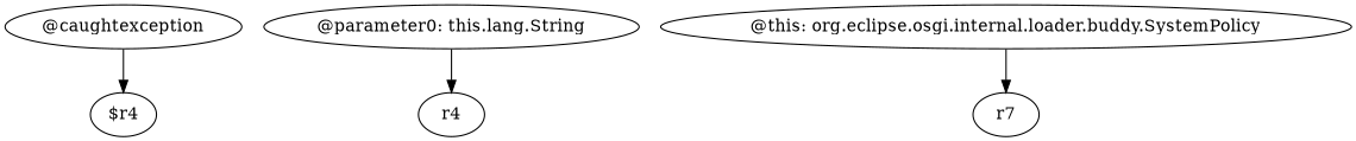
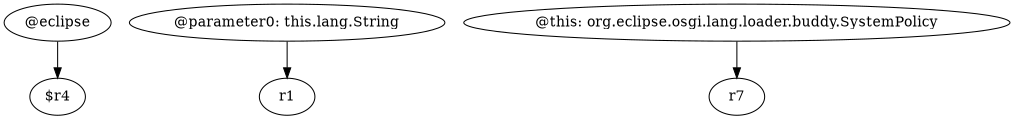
  digraph {
-   n1 [label="@caughtexception"]
+   n1 [label="@eclipse"]
    n2 [label="$r4"]
    n3 [label="@parameter0: this.lang.String"]
-   n4 [label=r4]
-   n5 [label="@this: org.eclipse.osgi.internal.loader.buddy.SystemPolicy"]
+   n4 [label=r1]
+   n5 [label="@this: org.eclipse.osgi.lang.loader.buddy.SystemPolicy"]
    n6 [label=r7]
    n1 -> n2
    n3 -> n4
    n5 -> n6
  }
